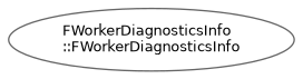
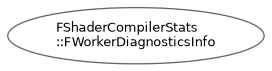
  digraph {
    rankdir=LR
-   n1 [color=grey40 fillcolor=white fontname=Helvetica fontsize=10 height=0.2 label="FWorkerDiagnosticsInfo\l::FWorkerDiagnosticsInfo" shape=ellipse style=filled width=0.4]
+   n1 [color=grey40 fillcolor=white fontname=Helvetica fontsize=10 height=0.2 label="FShaderCompilerStats\l::FWorkerDiagnosticsInfo" shape=ellipse style=filled width=0.4]
  }
